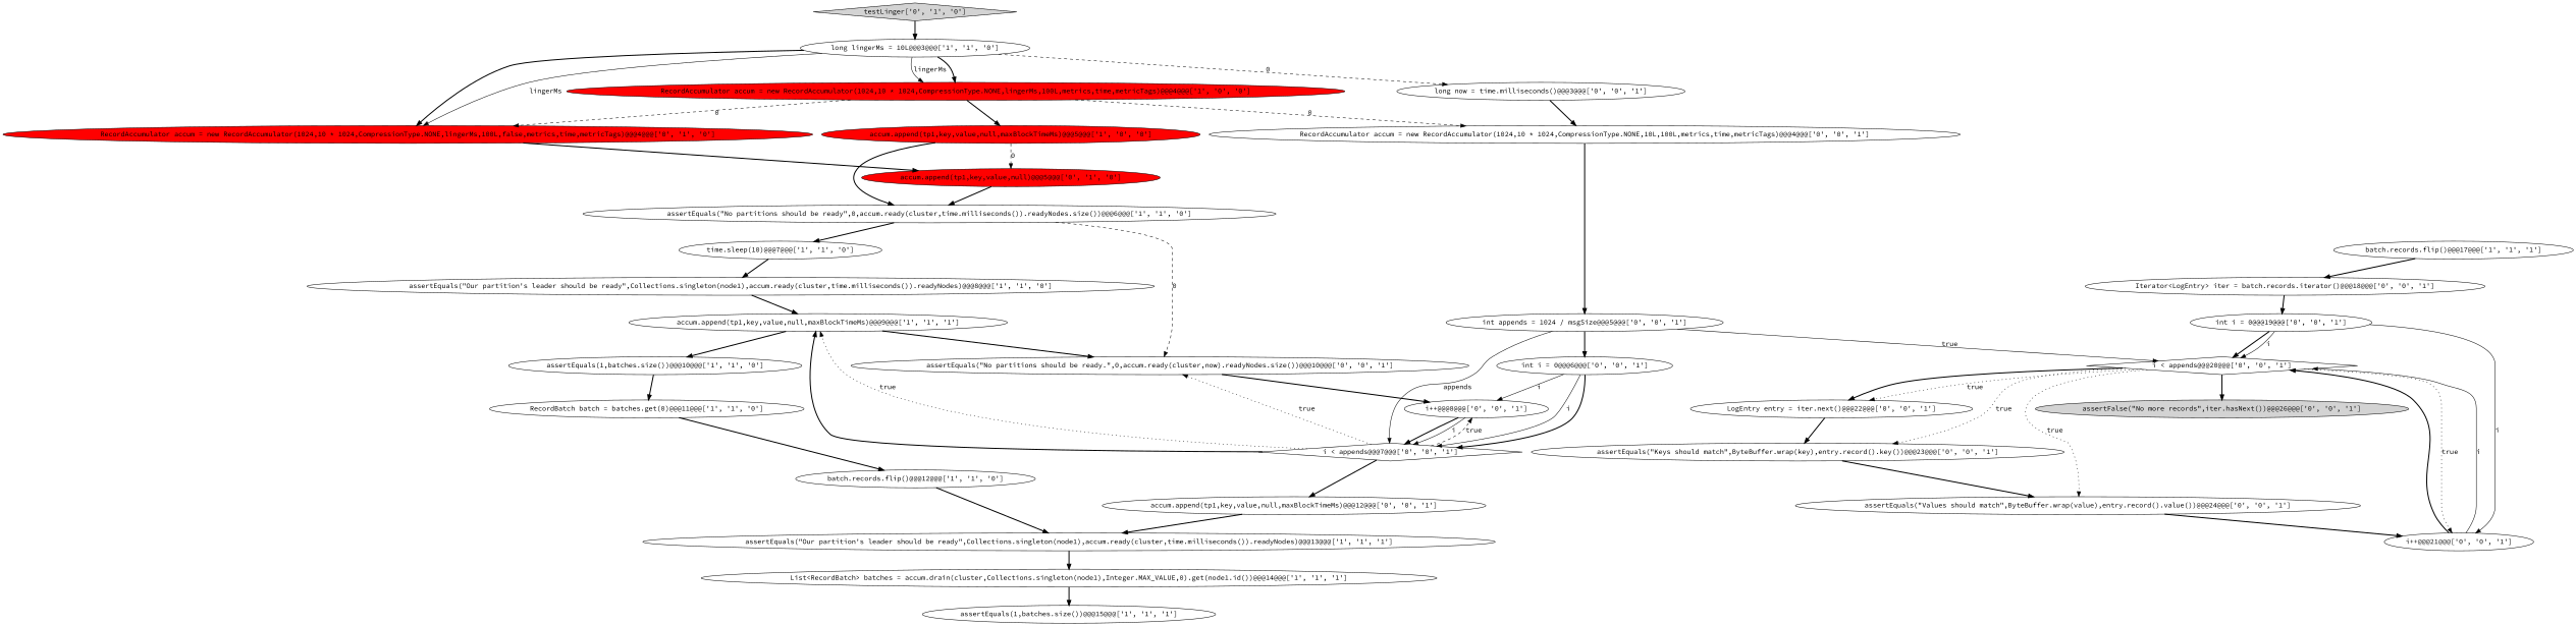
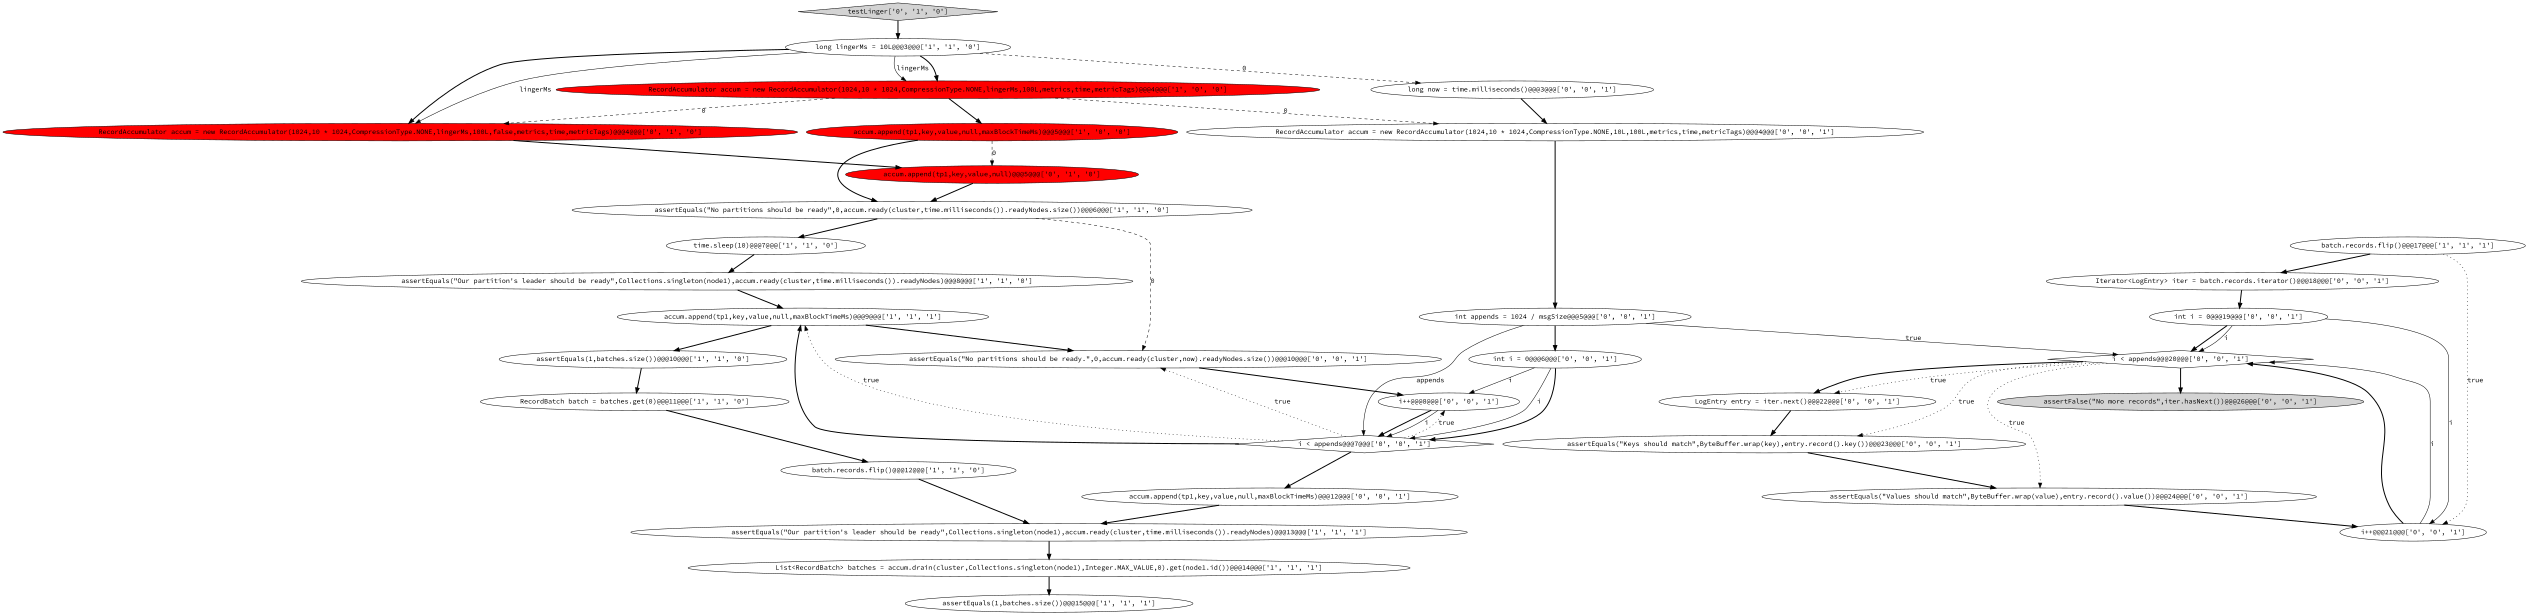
  digraph {
    fontname="Source Code Pro"
    node [fillcolor=white fontname="Source Code Pro" shape=ellipse style=filled]
    edge [fontname="Source Code Pro" style=bold]
    n1 [label="assertEquals(\"Our partition's leader should be ready\",Collections.singleton(node1),accum.ready(cluster,time.milliseconds()).readyNodes)@@@13@@@['1', '1', '1']"]
    n2 [label="List<RecordBatch> batches = accum.drain(cluster,Collections.singleton(node1),Integer.MAX_VALUE,0).get(node1.id())@@@14@@@['1', '1', '1']"]
    n3 [label="assertEquals(1,batches.size())@@@15@@@['1', '1', '1']"]
    n4 [label="accum.append(tp1,key,value,null,maxBlockTimeMs)@@@9@@@['1', '1', '1']"]
    n5 [label="assertEquals(1,batches.size())@@@10@@@['1', '1', '0']"]
    n6 [label="assertEquals(\"No partitions should be ready.\",0,accum.ready(cluster,now).readyNodes.size())@@@10@@@['0', '0', '1']"]
    n7 [label="RecordBatch batch = batches.get(0)@@@11@@@['1', '1', '0']"]
    n8 [label="i++@@@8@@@['0', '0', '1']"]
    n9 [label="batch.records.flip()@@@12@@@['1', '1', '0']"]
    n10 [label="Iterator<LogEntry> iter = batch.records.iterator()@@@18@@@['0', '0', '1']"]
    n11 [label="int i = 0@@@19@@@['0', '0', '1']"]
    n12 [label="i < appends@@@20@@@['0', '0', '1']" shape=diamond]
    n13 [label="i++@@@21@@@['0', '0', '1']"]
    n14 [label="time.sleep(10)@@@7@@@['1', '1', '0']"]
    n15 [label="assertEquals(\"Our partition's leader should be ready\",Collections.singleton(node1),accum.ready(cluster,time.milliseconds()).readyNodes)@@@8@@@['1', '1', '0']"]
    n16 [label="assertEquals(\"Keys should match\",ByteBuffer.wrap(key),entry.record().key())@@@23@@@['0', '0', '1']"]
    n17 [label="assertEquals(\"Values should match\",ByteBuffer.wrap(value),entry.record().value())@@@24@@@['0', '0', '1']"]
    n18 [label="RecordAccumulator accum = new RecordAccumulator(1024,10 * 1024,CompressionType.NONE,10L,100L,metrics,time,metricTags)@@@4@@@['0', '0', '1']"]
    n19 [label="int appends = 1024 / msgSize@@@5@@@['0', '0', '1']"]
    n20 [label="int i = 0@@@6@@@['0', '0', '1']"]
    n21 [label="i < appends@@@7@@@['0', '0', '1']" shape=diamond]
    n22 [label="LogEntry entry = iter.next()@@@22@@@['0', '0', '1']"]
    n23 [fillcolor=lightgray label="assertFalse(\"No more records\",iter.hasNext())@@@26@@@['0', '0', '1']"]
    n24 [label="accum.append(tp1,key,value,null,maxBlockTimeMs)@@@12@@@['0', '0', '1']"]
    n25 [label="long now = time.milliseconds()@@@3@@@['0', '0', '1']"]
    n26 [fillcolor=red label="accum.append(tp1,key,value,null)@@@5@@@['0', '1', '0']"]
    n27 [label="assertEquals(\"No partitions should be ready\",0,accum.ready(cluster,time.milliseconds()).readyNodes.size())@@@6@@@['1', '1', '0']"]
    n28 [label="long lingerMs = 10L@@@3@@@['1', '1', '0']"]
    n29 [fillcolor=red label="RecordAccumulator accum = new RecordAccumulator(1024,10 * 1024,CompressionType.NONE,lingerMs,100L,metrics,time,metricTags)@@@4@@@['1', '0', '0']"]
    n30 [fillcolor=red label="RecordAccumulator accum = new RecordAccumulator(1024,10 * 1024,CompressionType.NONE,lingerMs,100L,false,metrics,time,metricTags)@@@4@@@['0', '1', '0']"]
    n31 [fillcolor=red label="accum.append(tp1,key,value,null,maxBlockTimeMs)@@@5@@@['1', '0', '0']"]
    n32 [label="batch.records.flip()@@@17@@@['1', '1', '1']"]
    n33 [fillcolor=lightgray label="testLinger['0', '1', '0']" shape=diamond]
    n1 -> n2
    n2 -> n3
    n4 -> n5
    n4 -> n6
    n5 -> n7
    n6 -> n8
    n7 -> n9
    n8 -> n21
    n8 -> n21 [label=i style=solid]
    n9 -> n1
    n10 -> n11
    n11 -> n12
    n11 -> n12 [label=i style=solid]
    n11 -> n13 [label=i style=solid]
-   n12 -> n13 [label=true style=dotted]
+   n32 -> n13 [label=true style=dotted]
    n12 -> n16 [label=true style=dotted]
    n12 -> n17 [label=true style=dotted]
    n12 -> n22
    n12 -> n22 [label=true style=dotted]
    n12 -> n23
    n13 -> n12 [label=i style=solid]
    n13 -> n12
    n14 -> n15
    n15 -> n4
    n16 -> n17
    n17 -> n13
    n18 -> n19
    n19 -> n12 [label=true style=solid]
    n19 -> n20
    n19 -> n21 [label=appends style=solid]
    n20 -> n8 [label=i style=solid]
    n20 -> n21 [label=i style=solid]
    n20 -> n21
    n21 -> n4
    n21 -> n4 [label=true style=dotted]
    n21 -> n6 [label=true style=dotted]
-   n21 -> n8 [label=true style=dashed]
+   n21 -> n8 [label=true style=dotted]
    n21 -> n24
    n22 -> n16
    n24 -> n1
    n25 -> n18
    n26 -> n27
    n27 -> n6 [label=0 style=dashed]
    n27 -> n14
    n28 -> n25 [label=0 style=dashed]
    n28 -> n29
    n28 -> n29 [label=lingerMs style=solid]
    n28 -> n30
    n28 -> n30 [label=lingerMs style=solid]
    n29 -> n18 [label=0 style=dashed]
    n29 -> n30 [label=0 style=dashed]
    n29 -> n31
    n30 -> n26
    n31 -> n26 [label=0 style=dashed]
    n31 -> n27
    n32 -> n10
    n33 -> n28
  }
